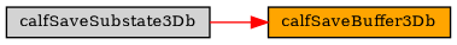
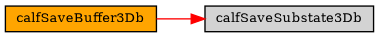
  digraph {
    rankdir=LR
    fontname="DejaVu Serif"
    node [color=black fontname="DejaVu Serif" fontsize=10 shape=record style=filled]
    n1 [fillcolor=lightgrey fontcolor=black height=0.2 label=calfSaveSubstate3Db width=0.4]
    n2 [fillcolor=orange height=0.2 label=calfSaveBuffer3Db width=0.4]
-   n1 -> n2 [color=red fontname="DejaVu Serif" fontsize=10 labelfontname=Helvetica labelfontsize=10 style=solid]
+   n2 -> n1 [color=red fontname="DejaVu Serif" fontsize=10 labelfontname=Helvetica labelfontsize=10 style=solid]
  }
